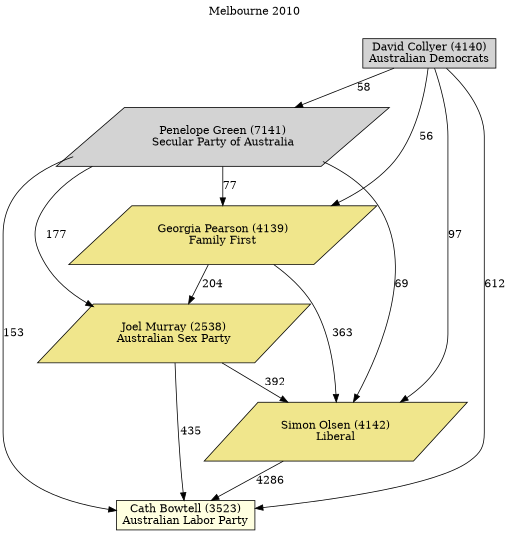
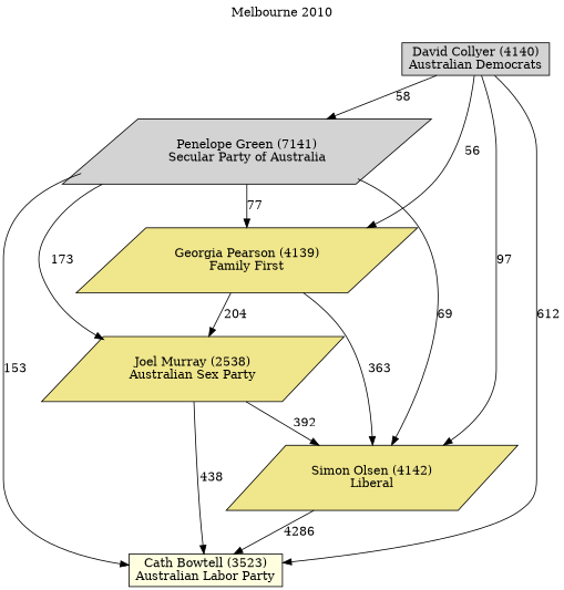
  digraph {
    label="Melbourne 2010"
    labelloc=t
    mclimit=10
    node [fillcolor=khaki shape=parallelogram style=filled]
    n1 [fillcolor=lightyellow label="Cath Bowtell (3523)\nAustralian Labor Party" shape=box]
    n2 [label="Simon Olsen (4142)\nLiberal"]
    n3 [label="Joel Murray (2538)\nAustralian Sex Party"]
    n4 [label="Georgia Pearson (4139)\nFamily First"]
    n5 [fillcolor=lightgrey label="Penelope Green (7141)\nSecular Party of Australia"]
    n6 [fillcolor=lightgrey label="David Collyer (4140)\nAustralian Democrats" shape=box]
    n2 -> n1 [label=4286]
-   n3 -> n1 [label=435]
+   n3 -> n1 [label=438]
    n3 -> n2 [label=392]
    n4 -> n2 [label=363]
    n4 -> n3 [label=204]
    n5 -> n1 [label=153]
    n5 -> n2 [label=69]
-   n5 -> n3 [label=177]
+   n5 -> n3 [label=173]
    n5 -> n4 [label=77]
    n6 -> n1 [label=612]
    n6 -> n2 [label=97]
    n6 -> n4 [label=56]
    n6 -> n5 [label=58]
  }
